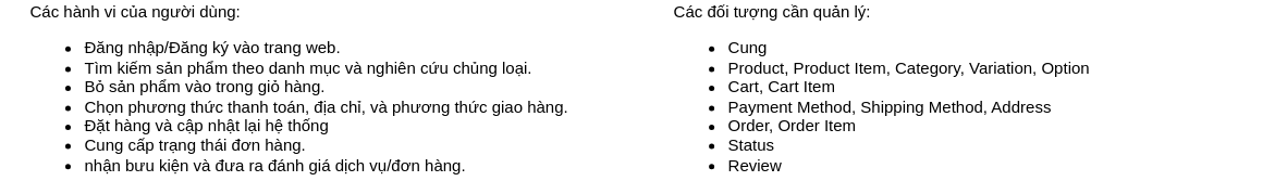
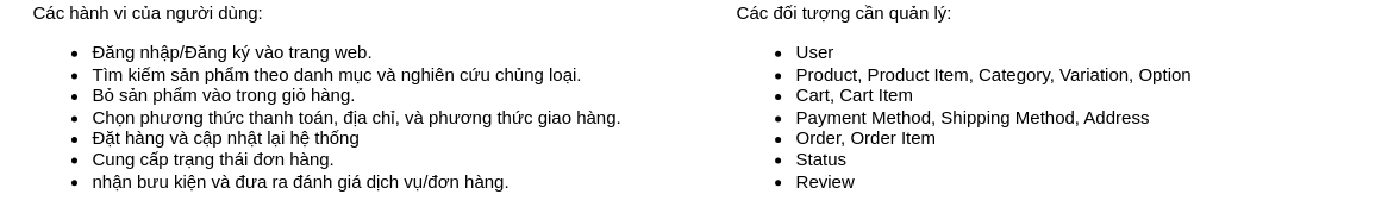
  <mxCell id="0" />
  <mxCell id="1" parent="0" />
  <mxCell id="2" value="Các hành vi của người dùng:&lt;div&gt;&lt;ul&gt;&lt;li&gt;Đăng nhập/Đăng ký vào trang web.&lt;/li&gt;&lt;li&gt;Tìm kiếm sản phẩm theo danh mục và nghiên cứu chủng loại.&lt;/li&gt;&lt;li&gt;Bỏ sản phẩm vào trong giỏ hàng.&lt;/li&gt;&lt;li&gt;Chọn phương thức thanh toán, địa chỉ, và phương thức giao hàng.&lt;/li&gt;&lt;li&gt;Đặt hàng và cập nhật lại hệ thống&lt;/li&gt;&lt;li&gt;Cung cấp trạng thái đơn hàng.&lt;/li&gt;&lt;li&gt;nhận bưu kiện và đưa ra đánh giá dịch vụ/đơn hàng.&lt;/li&gt;&lt;/ul&gt;&lt;/div&gt;" style="text;html=1;align=left;verticalAlign=middle;whiteSpace=wrap;rounded=0;" parent="1" vertex="1"><mxGeometry x="20" y="20" width="422" height="101" as="geometry" /></mxCell>
- <mxCell id="3" value="Các đối tượng cần quản lý:&lt;div&gt;&lt;ul&gt;&lt;li&gt;Cung&lt;/li&gt;&lt;li&gt;Product, Product Item, Category, Variation, Option&lt;/li&gt;&lt;li&gt;Cart, Cart Item&lt;/li&gt;&lt;li&gt;Payment Method, Shipping Method, Address&lt;/li&gt;&lt;li&gt;Order, Order Item&lt;/li&gt;&lt;li&gt;Status&lt;/li&gt;&lt;li&gt;Review&lt;/li&gt;&lt;/ul&gt;&lt;/div&gt;" style="text;html=1;align=left;verticalAlign=middle;whiteSpace=wrap;rounded=0;" parent="1" vertex="1"><mxGeometry x="493" y="20" width="422" height="101" as="geometry" /></mxCell>
+ <mxCell id="3" value="Các đối tượng cần quản lý:&lt;div&gt;&lt;ul&gt;&lt;li&gt;User&lt;/li&gt;&lt;li&gt;Product, Product Item, Category, Variation, Option&lt;/li&gt;&lt;li&gt;Cart, Cart Item&lt;/li&gt;&lt;li&gt;Payment Method, Shipping Method, Address&lt;/li&gt;&lt;li&gt;Order, Order Item&lt;/li&gt;&lt;li&gt;Status&lt;/li&gt;&lt;li&gt;Review&lt;/li&gt;&lt;/ul&gt;&lt;/div&gt;" style="text;html=1;align=left;verticalAlign=middle;whiteSpace=wrap;rounded=0;" parent="1" vertex="1"><mxGeometry x="493" y="20" width="422" height="101" as="geometry" /></mxCell>
